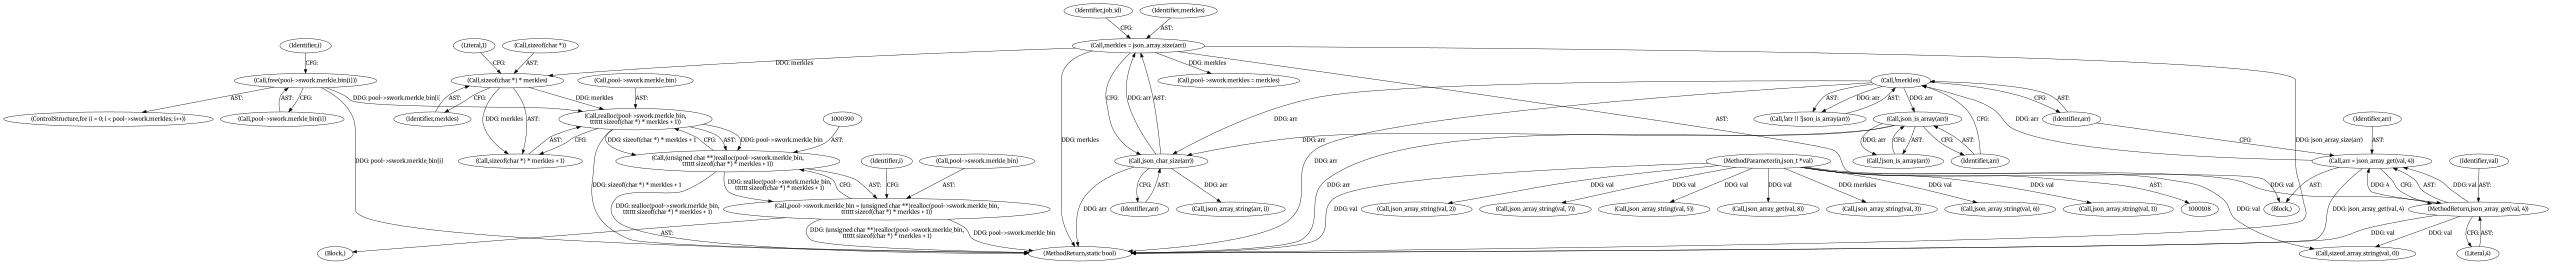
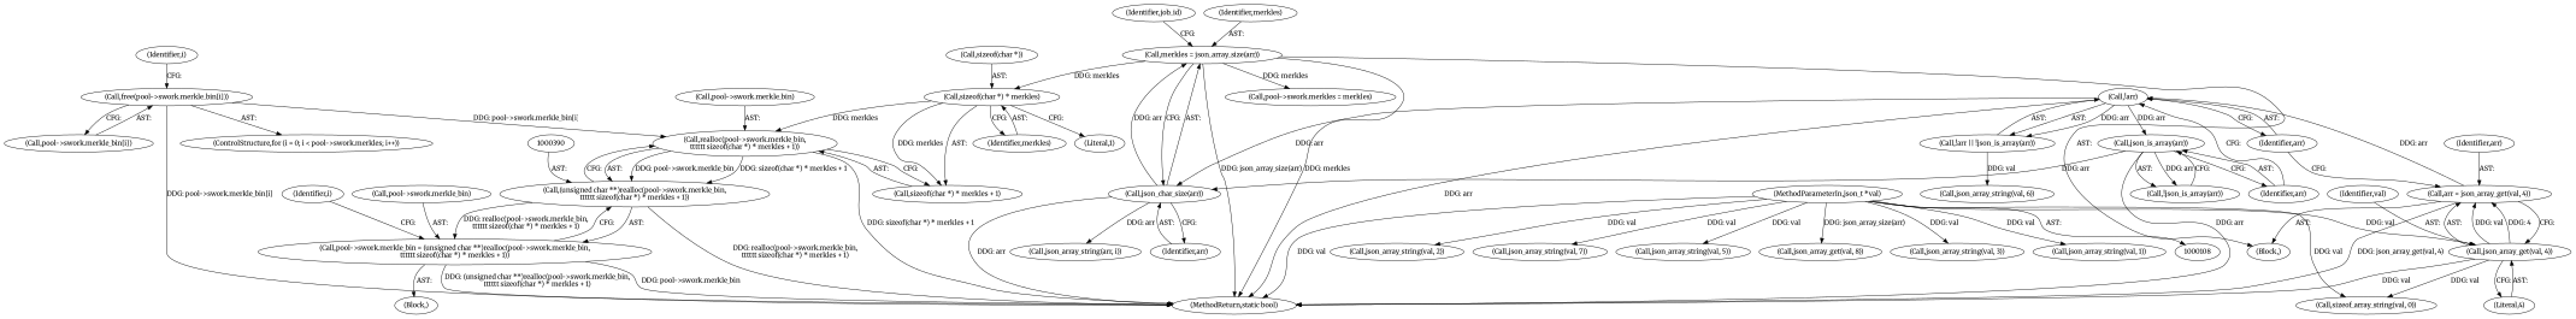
  digraph {
    fontname=Merriweather
    node [fontname=Merriweather]
    edge [fontname=Merriweather]
    n1 [label="(Call,realloc(pool->swork.merkle_bin,\n\t\t\t\t\t\t sizeof(char *) * merkles + 1))"]
    n2 [label="(Call,(unsigned char **)realloc(pool->swork.merkle_bin,\n\t\t\t\t\t\t sizeof(char *) * merkles + 1))"]
    n3 [label="(MethodReturn,static bool)"]
    n4 [label="(Call,sizeof(char *) * merkles + 1)"]
    n5 [label="(Call,pool->swork.merkle_bin = (unsigned char **)realloc(pool->swork.merkle_bin,\n\t\t\t\t\t\t sizeof(char *) * merkles + 1))"]
    n6 [label="(Call,free(pool->swork.merkle_bin[i]))"]
    n7 [label="(Call,pool->swork.merkle_bin[i])"]
    n8 [label="(ControlStructure,for (i = 0; i < pool->swork.merkles; i++))"]
    n9 [label="(Call,sizeof(char *) * merkles)"]
    n10 [label="(Identifier,merkles)"]
    n11 [label="(Call,merkles = json_array_size(arr))"]
    n12 [label="(Call,json_char_size(arr))"]
    n13 [label="(Call,pool->swork.merkles = merkles)"]
    n14 [label="(Block,)"]
    n15 [label="(Identifier,arr)"]
    n16 [label="(Call,json_array_string(arr, i))"]
-   n17 [label="(Call,!merkles)"]
+   n17 [label="(Call,!arr)"]
    n18 [label="(Call,json_is_array(arr))"]
    n19 [label="(Call,!arr || !json_is_array(arr))"]
    n20 [label="(Identifier,arr)"]
    n21 [label="(Call,!json_is_array(arr))"]
    n22 [label="(Identifier,arr)"]
    n23 [label="(Call,arr = json_array_get(val, 4))"]
-   n24 [label="(MethodReturn,json_array_get(val, 4))"]
+   n24 [label="(Call,json_array_get(val, 4))"]
    n25 [label="(Call,sizeof_array_string(val, 0))"]
    n26 [label="(Literal,4)"]
    n27 [label="(MethodParameterIn,json_t *val)"]
    n28 [label="(Call,json_array_string(val, 2))"]
    n29 [label="(Call,json_array_string(val, 7))"]
    n30 [label="(Call,json_array_string(val, 5))"]
    n31 [label="(Call,json_array_get(val, 8))"]
    n32 [label="(Call,json_array_string(val, 3))"]
    n33 [label="(Call,json_array_string(val, 6))"]
    n34 [label="(Call,json_array_string(val, 1))"]
    1000108
    n36 [label="(Block,)"]
    n37 [label="(Call,pool->swork.merkle_bin)"]
    n38 [label="(Identifier,job_id)"]
    n39 [label="(Literal,1)"]
    n40 [label="(Identifier,i)"]
    n41 [label="(Identifier,arr)"]
    n42 [label="(Identifier,val)"]
    n43 [label="(Identifier,i)"]
    n44 [label="(Call,pool->swork.merkle_bin)"]
    n45 [label="(Call,sizeof(char *))"]
    n46 [label="(Identifier,merkles)"]
    1000390
    n1 -> n2 [label="AST: "]
    n1 -> n2 [label="DDG: pool->swork.merkle_bin"]
    n1 -> n2 [label="DDG: sizeof(char *) * merkles + 1"]
    n1 -> n3 [label="DDG: sizeof(char *) * merkles + 1"]
    n1 -> n4 [label="CFG: "]
    n2 -> n1 [label="CFG: "]
    n2 -> n3 [label="DDG: realloc(pool->swork.merkle_bin,\n\t\t\t\t\t\t sizeof(char *) * merkles + 1)"]
    n2 -> n5 [label="AST: "]
    n2 -> n5 [label="DDG: realloc(pool->swork.merkle_bin,\n\t\t\t\t\t\t sizeof(char *) * merkles + 1)"]
    n4 -> n1 [label="AST: "]
    n5 -> n2 [label="CFG: "]
    n5 -> n3 [label="DDG: (unsigned char **)realloc(pool->swork.merkle_bin,\n\t\t\t\t\t\t sizeof(char *) * merkles + 1)"]
    n5 -> n3 [label="DDG: pool->swork.merkle_bin"]
    n5 -> n36 [label="AST: "]
    n6 -> n1 [label="DDG: pool->swork.merkle_bin[i]"]
    n6 -> n3 [label="DDG: pool->swork.merkle_bin[i]"]
    n6 -> n7 [label="CFG: "]
    n6 -> n8 [label="AST: "]
    n7 -> n6 [label="AST: "]
    n9 -> n1 [label="DDG: merkles"]
    n9 -> n4 [label="AST: "]
    n9 -> n4 [label="DDG: merkles"]
    n9 -> n10 [label="CFG: "]
    n10 -> n9 [label="AST: "]
    n11 -> n3 [label="DDG: json_array_size(arr)"]
    n11 -> n3 [label="DDG: merkles"]
    n11 -> n9 [label="DDG: merkles"]
    n11 -> n12 [label="CFG: "]
    n11 -> n13 [label="DDG: merkles"]
    n11 -> n14 [label="AST: "]
    n12 -> n3 [label="DDG: arr"]
    n12 -> n11 [label="AST: "]
    n12 -> n11 [label="DDG: arr"]
    n12 -> n15 [label="CFG: "]
    n12 -> n16 [label="DDG: arr"]
    n15 -> n12 [label="AST: "]
    n17 -> n3 [label="DDG: arr"]
    n17 -> n12 [label="DDG: arr"]
    n17 -> n18 [label="DDG: arr"]
    n17 -> n19 [label="AST: "]
    n17 -> n19 [label="DDG: arr"]
    n17 -> n20 [label="CFG: "]
    n18 -> n3 [label="DDG: arr"]
    n18 -> n12 [label="DDG: arr"]
    n18 -> n21 [label="AST: "]
    n18 -> n21 [label="DDG: arr"]
    n18 -> n22 [label="CFG: "]
    n19 -> n17 [label="AST: "]
    n20 -> n17 [label="AST: "]
    n20 -> n23 [label="CFG: "]
    n21 -> n18 [label="CFG: "]
    n22 -> n17 [label="CFG: "]
    n22 -> n18 [label="AST: "]
    n23 -> n3 [label="DDG: json_array_get(val, 4)"]
    n23 -> n14 [label="AST: "]
    n23 -> n17 [label="DDG: arr"]
    n23 -> n24 [label="CFG: "]
    n24 -> n3 [label="DDG: val"]
    n24 -> n23 [label="AST: "]
    n24 -> n23 [label="DDG: val"]
    n24 -> n23 [label="DDG: 4"]
    n24 -> n25 [label="DDG: val"]
    n24 -> n26 [label="CFG: "]
    n26 -> n24 [label="AST: "]
    n27 -> n3 [label="DDG: val"]
    n27 -> n24 [label="DDG: val"]
    n27 -> n25 [label="DDG: val"]
    n27 -> n28 [label="DDG: val"]
    n27 -> n29 [label="DDG: val"]
    n27 -> n30 [label="DDG: val"]
-   n27 -> n31 [label="DDG: val"]
-   n27 -> n32 [label="DDG: merkles"]
-   n27 -> n33 [label="DDG: val"]
+   n27 -> n31 [label="DDG: json_array_size(arr)"]
+   n27 -> n32 [label="DDG: val"]
+   n19 -> n33 [label="DDG: val"]
    n27 -> n34 [label="DDG: val"]
    n27 -> 1000108 [label="AST: "]
    n37 -> n1 [label="AST: "]
    n38 -> n11 [label="CFG: "]
-   n39 -> n9 [label="CFG: "]
+   n9 -> n39 [label="CFG: "]
    n40 -> n6 [label="CFG: "]
    n41 -> n23 [label="AST: "]
    n42 -> n24 [label="AST: "]
    n43 -> n5 [label="CFG: "]
    n44 -> n5 [label="AST: "]
    n45 -> n9 [label="AST: "]
    n46 -> n11 [label="AST: "]
    1000390 -> n2 [label="AST: "]
  }
